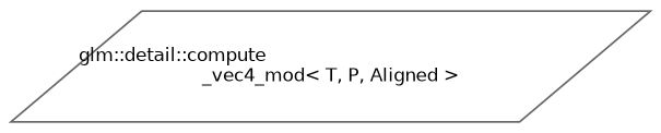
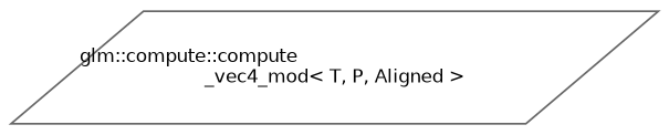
  digraph {
    rankdir=LR
-   n1 [color=gray40 fillcolor=white fontname=Helvetica fontsize=10 height=0.2 label="glm::detail::compute\l_vec4_mod\< T, P, Aligned \>" shape=parallelogram style=filled width=0.4]
+   n1 [color=gray40 fillcolor=white fontname=Helvetica fontsize=10 height=0.2 label="glm::compute::compute\l_vec4_mod\< T, P, Aligned \>" shape=parallelogram style=filled width=0.4]
  }
